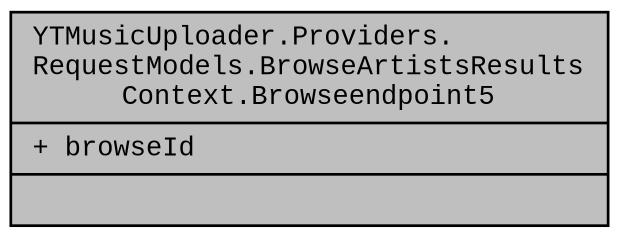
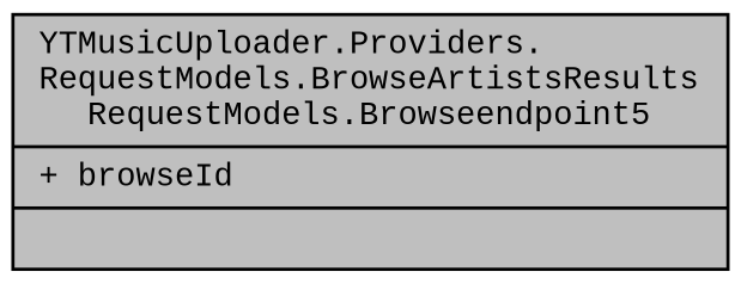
  digraph {
    fontname="Liberation Mono"
-   n1 [color=black fillcolor=grey75 fontcolor=black fontname="Liberation Mono" fontsize=10 height=0.2 label="{YTMusicUploader.Providers.\lRequestModels.BrowseArtistsResults\lContext.Browseendpoint5\n|+ browseId\l|}" shape=record style=filled width=0.4]
+   n1 [color=black fillcolor=grey75 fontcolor=black fontname="Liberation Mono" fontsize=10 height=0.2 label="{YTMusicUploader.Providers.\lRequestModels.BrowseArtistsResults\lRequestModels.Browseendpoint5\n|+ browseId\l|}" shape=record style=filled width=0.4]
  }
